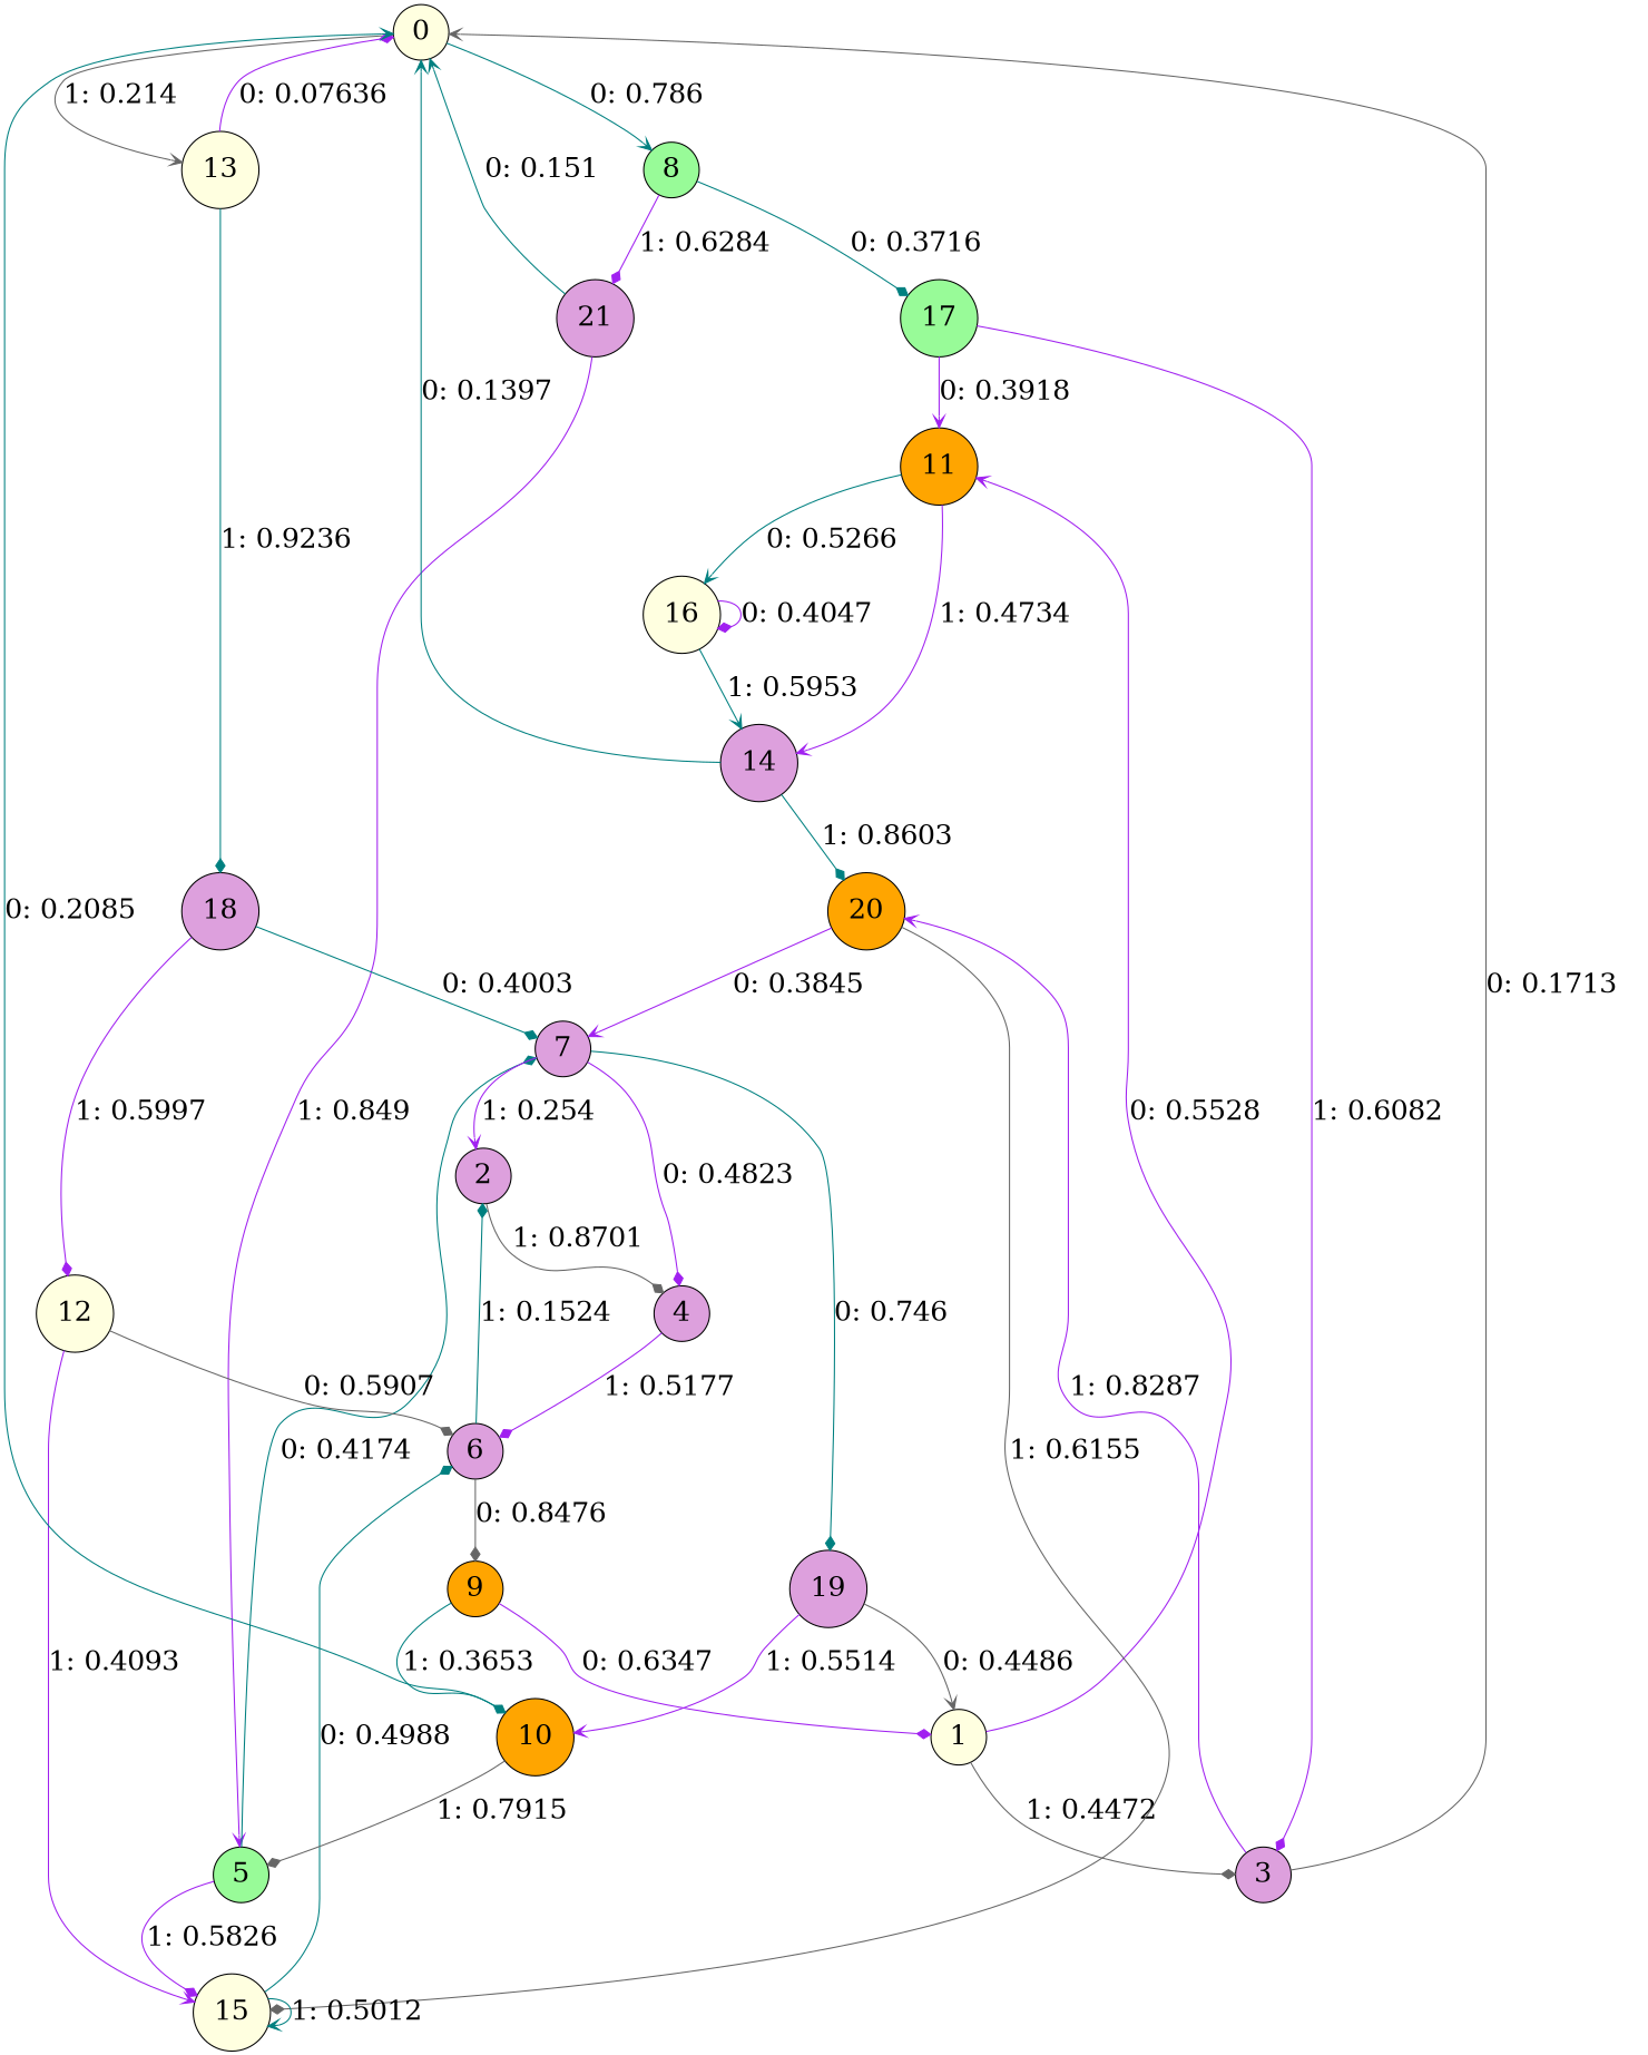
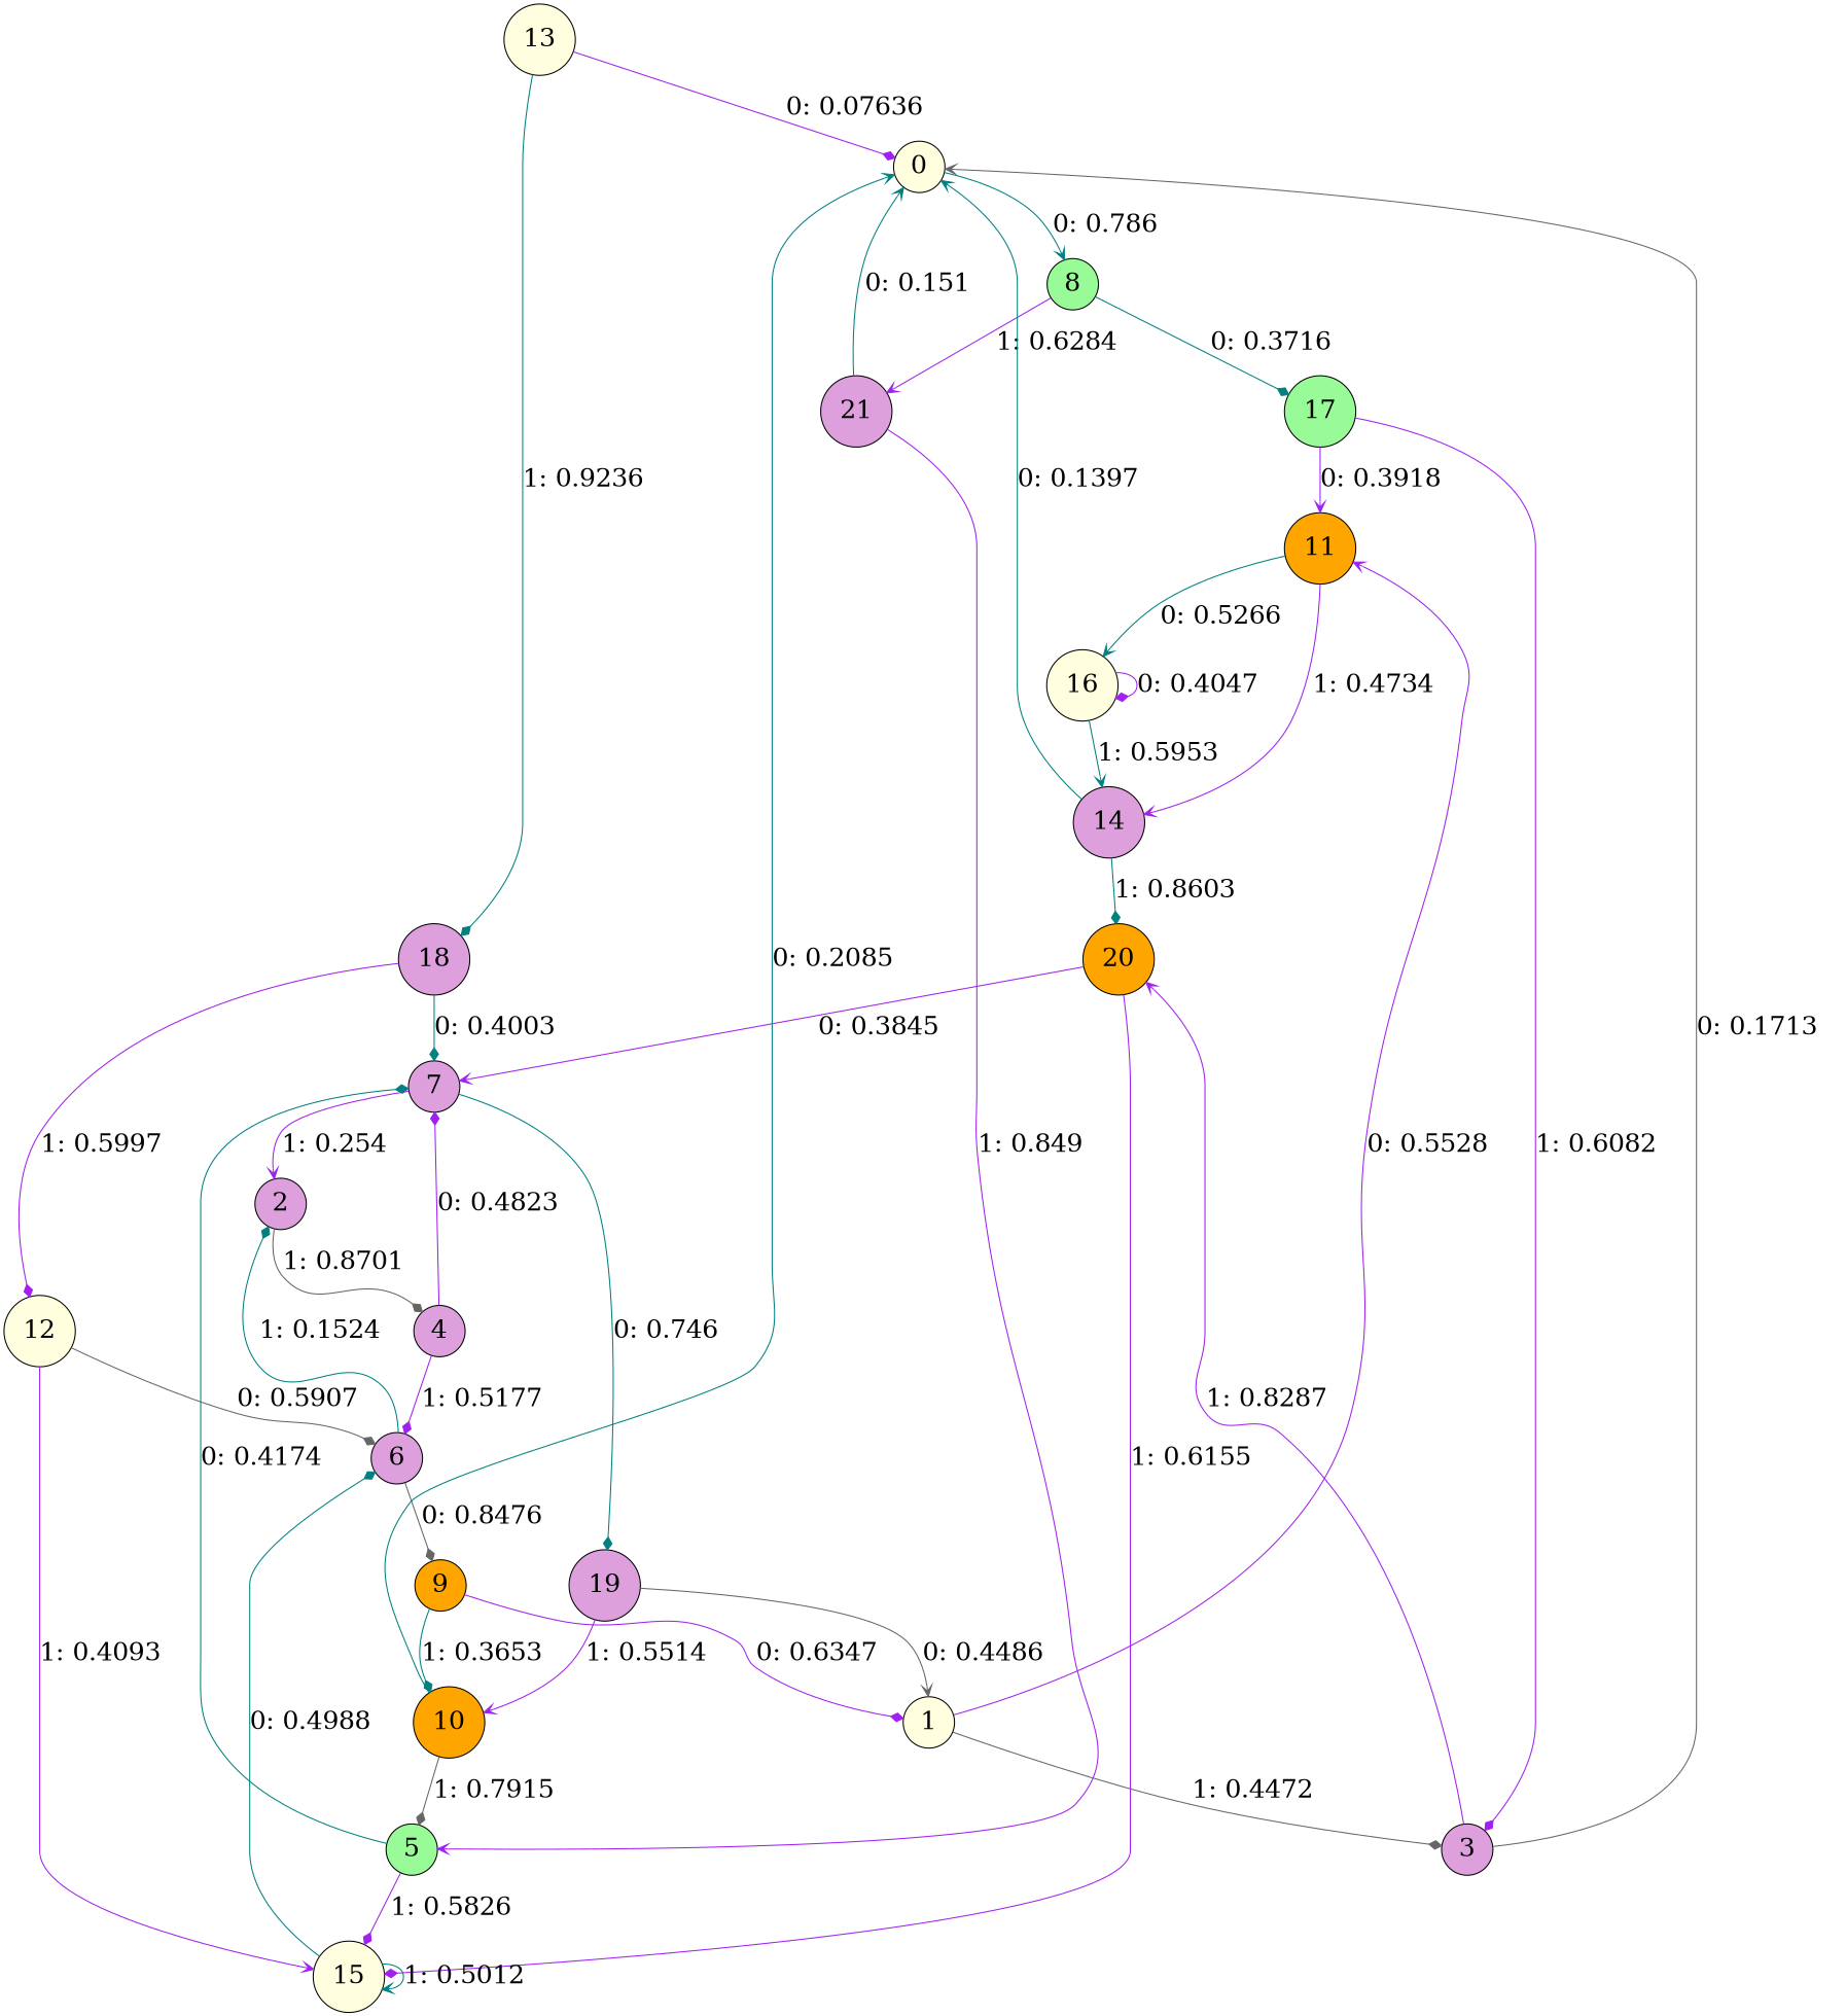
  digraph {
    node [fillcolor=plum fontsize=24 shape=circle style=filled]
    edge [arrowhead=diamond color=purple fontsize=24]
    0 [fillcolor=lightyellow]
    8 [fillcolor=palegreen]
    13 [fillcolor=lightyellow]
    17 [fillcolor=palegreen]
    21
    18
    11 [fillcolor=orange]
    3
    5 [fillcolor=palegreen]
    7
    12 [fillcolor=lightyellow]
    1 [fillcolor=lightyellow]
    16 [fillcolor=lightyellow]
    14
    20 [fillcolor=orange]
    15 [fillcolor=lightyellow]
    2
    4
    6
    19
    10 [fillcolor=orange]
    9 [fillcolor=orange]
    0 -> 8 [arrowhead=vee color=teal label="0: 0.786    "]
-   0 -> 13 [arrowhead=vee color=gray40 label="1: 0.214    "]
    8 -> 17 [color=teal label="0: 0.3716   "]
-   8 -> 21 [label="1: 0.6284   "]
+   8 -> 21 [arrowhead=vee label="1: 0.6284   "]
    13 -> 0 [label="0: 0.07636  "]
    13 -> 18 [color=teal label="1: 0.9236   "]
    17 -> 11 [arrowhead=vee label="0: 0.3918   "]
    17 -> 3 [label="1: 0.6082   "]
    21 -> 0 [arrowhead=vee color=teal label="0: 0.151    "]
    21 -> 5 [arrowhead=vee label="1: 0.849    "]
    18 -> 7 [color=teal label="0: 0.4003   "]
    18 -> 12 [label="1: 0.5997   "]
    11 -> 16 [arrowhead=vee color=teal label="0: 0.5266   "]
    11 -> 14 [arrowhead=vee label="1: 0.4734   "]
    3 -> 0 [arrowhead=vee color=gray40 label="0: 0.1713   "]
    3 -> 20 [arrowhead=vee label="1: 0.8287   "]
    5 -> 7 [color=teal label="0: 0.4174   "]
    5 -> 15 [label="1: 0.5826   "]
    7 -> 2 [arrowhead=vee label="1: 0.254    "]
    7 -> 19 [color=teal label="0: 0.746    "]
    12 -> 15 [arrowhead=vee label="1: 0.4093   "]
    12 -> 6 [color=gray40 label="0: 0.5907   "]
    1 -> 11 [arrowhead=vee label="0: 0.5528   "]
    1 -> 3 [color=gray40 label="1: 0.4472   "]
    16 -> 16 [label="0: 0.4047   "]
    16 -> 14 [arrowhead=vee color=teal label="1: 0.5953   "]
    14 -> 0 [arrowhead=vee color=teal label="0: 0.1397   "]
    14 -> 20 [color=teal label="1: 0.8603   "]
    20 -> 7 [arrowhead=vee label="0: 0.3845   "]
-   20 -> 15 [color=gray40 label="1: 0.6155   "]
+   20 -> 15 [label="1: 0.6155   "]
    15 -> 15 [arrowhead=vee color=teal label="1: 0.5012   "]
    15 -> 6 [color=teal label="0: 0.4988   "]
    2 -> 4 [color=gray40 label="1: 0.8701   "]
-   7 -> 4 [label="0: 0.4823   "]
+   4 -> 7 [label="0: 0.4823   "]
    4 -> 6 [label="1: 0.5177   "]
    6 -> 2 [color=teal label="1: 0.1524   "]
    6 -> 9 [color=gray40 label="0: 0.8476   "]
    19 -> 1 [arrowhead=vee color=gray40 label="0: 0.4486   "]
    19 -> 10 [arrowhead=vee label="1: 0.5514   "]
    10 -> 0 [arrowhead=vee color=teal label="0: 0.2085   "]
    10 -> 5 [color=gray40 label="1: 0.7915   "]
    9 -> 1 [label="0: 0.6347   "]
    9 -> 10 [color=teal label="1: 0.3653   "]
  }
